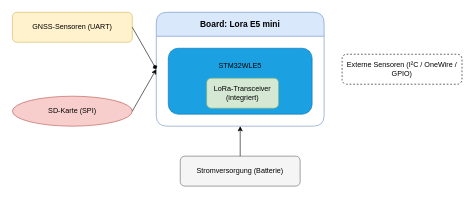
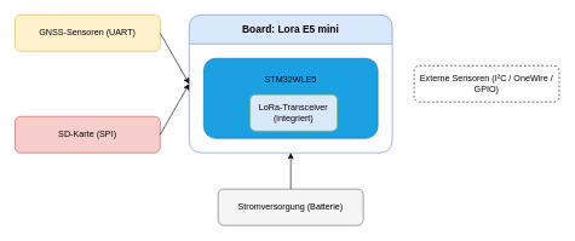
  <mxCell id="0" />
  <mxCell id="1" parent="0" />
  <mxCell id="2" value="Board: Lora E5 mini" style="swimlane;rounded=1;whiteSpace=wrap;html=1;fillColor=#dae8fc;strokeColor=#6c8ebf;fontSize=14;fontStyle=1;startSize=40;" parent="1" vertex="1"><mxGeometry x="260" y="20" width="280" height="190" as="geometry" /></mxCell>
  <mxCell id="3" value="" style="rounded=1;whiteSpace=wrap;html=1;fillColor=light-dark(#1BA1E2,#092F44);strokeColor=#006EAF;fontSize=12;fontColor=#ffffff;" parent="2" vertex="1"><mxGeometry x="20" y="60" width="240" height="110" as="geometry" /></mxCell>
  <mxCell id="4" value="&lt;span style=&quot;color: rgb(0, 0, 0); font-family: Helvetica; font-size: 12px; font-style: normal; font-variant-ligatures: normal; font-variant-caps: normal; font-weight: 400; letter-spacing: normal; orphans: 2; text-indent: 0px; text-transform: none; widows: 2; word-spacing: 0px; -webkit-text-stroke-width: 0px; white-space: normal; text-decoration-thickness: initial; text-decoration-style: initial; text-decoration-color: initial; float: none; display: inline !important;&quot;&gt;STM32WLE5&lt;/span&gt;" style="text;whiteSpace=wrap;html=1;align=center;" vertex="1" parent="2"><mxGeometry x="90" y="75" width="100" height="40" as="geometry" /></mxCell>
- <mxCell id="5" value="LoRa-Transceiver (integriert)" style="rounded=1;whiteSpace=wrap;html=1;fillColor=#d5e8d4;strokeColor=#82b366;fontSize=12" parent="2" vertex="1"><mxGeometry x="84" y="110" width="120" height="50" as="geometry" /></mxCell>
+ <mxCell id="5" value="LoRa-Transceiver (integriert)" style="rounded=1;whiteSpace=wrap;html=1;fillColor=#dae8fc;strokeColor=#82b366;fontSize=12;" parent="2" vertex="1"><mxGeometry x="84" y="110" width="120" height="50" as="geometry" /></mxCell>
  <mxCell id="6" value="GNSS-Sensoren (UART)" style="rounded=1;whiteSpace=wrap;html=1;fillColor=#fff2cc;strokeColor=#d6b656;fontSize=12" parent="1" vertex="1"><mxGeometry x="20" y="20" width="200" height="50" as="geometry" /></mxCell>
- <mxCell id="7" value="SD-Karte (SPI)" style="ellipse;whiteSpace=wrap;html=1;fillColor=#f8cecc;strokeColor=#b85450;fontSize=12;" parent="1" vertex="1"><mxGeometry x="20" y="160" width="200" height="50" as="geometry" /></mxCell>
+ <mxCell id="7" value="SD-Karte (SPI)" style="rounded=1;whiteSpace=wrap;html=1;fillColor=#f8cecc;strokeColor=#b85450;fontSize=12" parent="1" vertex="1"><mxGeometry x="20" y="160" width="200" height="50" as="geometry" /></mxCell>
  <mxCell id="8" value="Stromversorgung (Batterie)" style="rounded=1;whiteSpace=wrap;html=1;fillColor=#f5f5f5;strokeColor=#666666;fontSize=12" parent="1" vertex="1"><mxGeometry x="300" y="260" width="200" height="50" as="geometry" /></mxCell>
  <mxCell id="9" value="Externe Sensoren (I²C / OneWire / GPIO)" style="rounded=1;whiteSpace=wrap;html=1;fillColor=#ffffff;strokeColor=#000000;fontSize=12;dashed=1;" parent="1" vertex="1"><mxGeometry x="570" y="90" width="200" height="50" as="geometry" /></mxCell>
- <mxCell id="10" style="exitX=1;exitY=0.5;exitDx=0;exitDy=0;entryX=0;entryY=0.5;entryDx=0;entryDy=0;endArrow=diamond;" parent="1" source="6" target="2" edge="1"><mxGeometry relative="1" as="geometry"><mxPoint x="260" y="93" as="targetPoint" /></mxGeometry></mxCell>
+ <mxCell id="10" style="exitX=1;exitY=0.5;exitDx=0;exitDy=0;entryX=0;entryY=0.5;entryDx=0;entryDy=0;" parent="1" source="6" target="2" edge="1"><mxGeometry relative="1" as="geometry"><mxPoint x="260" y="93" as="targetPoint" /></mxGeometry></mxCell>
  <mxCell id="11" style="entryX=0;entryY=0.5;entryDx=0;entryDy=0;exitX=1;exitY=0.5;exitDx=0;exitDy=0;" parent="1" source="7" target="2" edge="1"><mxGeometry relative="1" as="geometry" /></mxCell>
  <mxCell id="12" parent="1" source="8" target="2" edge="1"><mxGeometry relative="1" as="geometry" /></mxCell>
